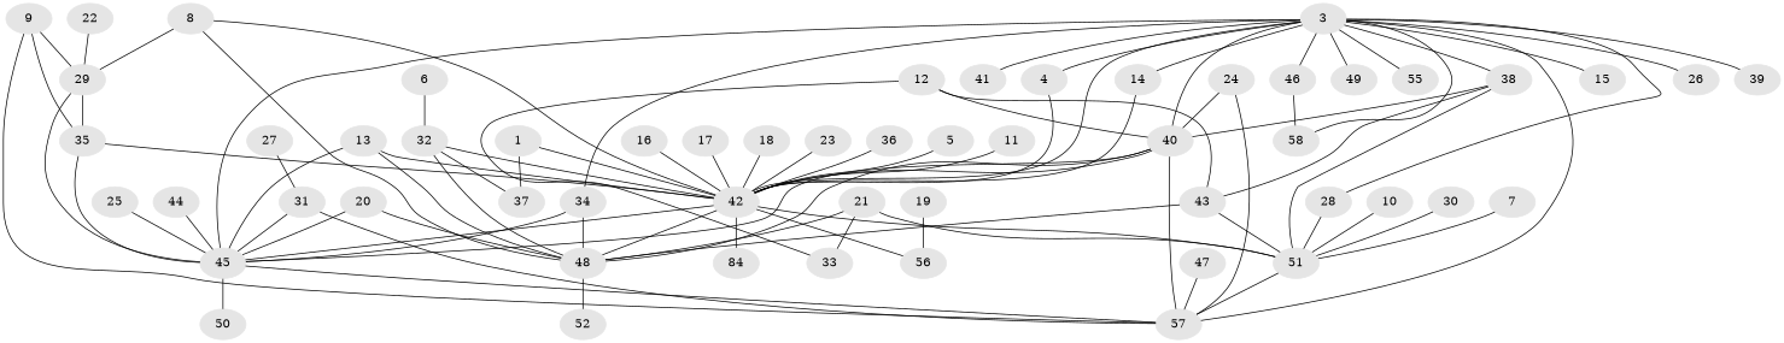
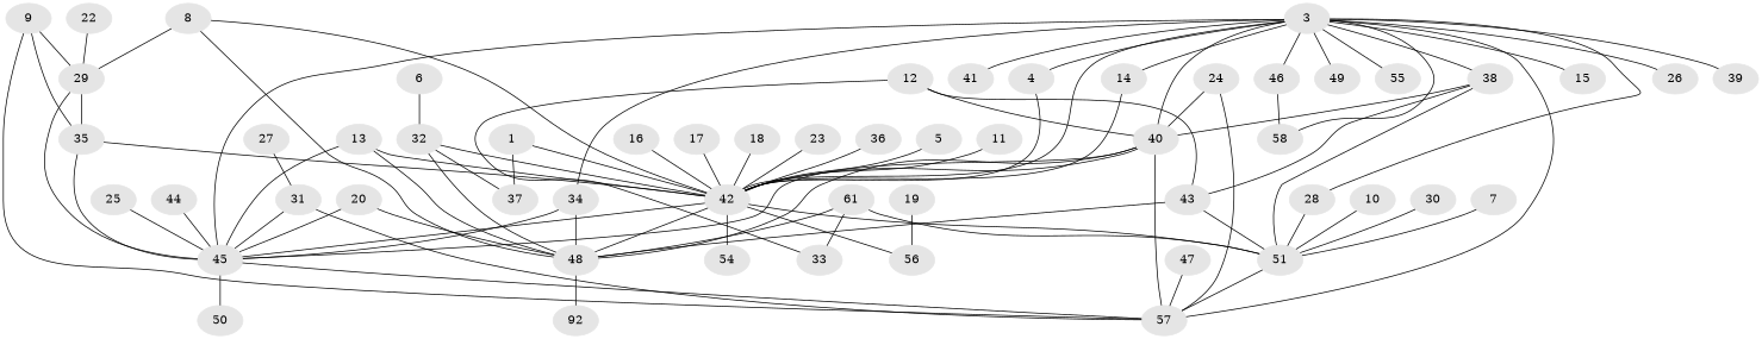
  graph {
    node [color=gray90 style=filled]
    edge [weight=1.0]
    1
    37
    42
    45
    48
    51
-   54 [label=84]
+   54
    56
    31
    57
    40
    3
    4
    14
    15
    26
    28
    34
    38
    39
    41
    46
    49
    55
    58
    43
    50
-   52
+   52 [label=92]
    5
    6
    32
    7
    8
    29
    35
    9
    10
    11
    12
    33
    13
    16
    17
    18
    19
    20
-   21
+   21 [label=61]
    22
    23
    24
    25
    27
    30
    36
    44
    47
    1 -- 37
    1 -- 42
    42 -- 45
    42 -- 48
    42 -- 51 [weight=2.0]
    42 -- 54
    42 -- 56
    45 -- 57
    45 -- 50
    48 -- 52
    51 -- 57
    31 -- 45
    31 -- 57 [weight=2.0]
    40 -- 42
    40 -- 45
    40 -- 48
    40 -- 57
    3 -- 42
    3 -- 45 [weight=3.0]
    3 -- 57
    3 -- 40
    3 -- 4
    3 -- 14
    3 -- 15
    3 -- 26
    3 -- 28
    3 -- 34
    3 -- 38
    3 -- 39 [weight=2.0]
    3 -- 41
    3 -- 46
    3 -- 49
    3 -- 55
    3 -- 58
    4 -- 42
    14 -- 42
    28 -- 51
    34 -- 45
    34 -- 48
    38 -- 51
    38 -- 40
    38 -- 43
    46 -- 58
    43 -- 48
    43 -- 51
    5 -- 42
    6 -- 32
    32 -- 37
    32 -- 42 [weight=2.0]
    32 -- 48
    7 -- 51
    8 -- 42
    8 -- 48
    8 -- 29
    29 -- 45 [weight=2.0]
    29 -- 35
    35 -- 42
    35 -- 45 [weight=2.0]
    9 -- 57
    9 -- 29
    9 -- 35
    10 -- 51
    11 -- 42
    12 -- 40
    12 -- 43
    12 -- 33
    13 -- 42
    13 -- 45
    13 -- 48
    16 -- 42
    17 -- 42
    18 -- 42
    19 -- 56
    20 -- 45
    20 -- 48
    21 -- 48
    21 -- 51
    21 -- 33
    22 -- 29
    23 -- 42
    24 -- 57 [weight=2.0]
    24 -- 40
    25 -- 45
    27 -- 31
    30 -- 51
    36 -- 42
    44 -- 45
    47 -- 57
  }
